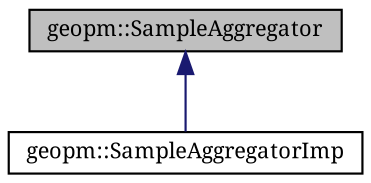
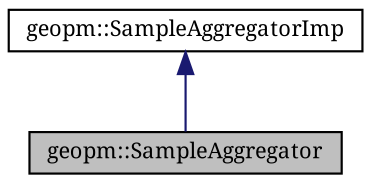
  digraph {
    fontname="Noto Serif"
    node [color=black fontname="Noto Serif" fontsize=10 shape=record style=filled]
    n1 [fillcolor=grey75 fontcolor=black height=0.2 label="geopm::SampleAggregator" width=0.4]
    n2 [fillcolor=white height=0.2 label="geopm::SampleAggregatorImp" width=0.4]
-   n1 -> n2 [color=midnightblue dir=back fontname="Noto Serif" fontsize=10 labelfontname=Helvetica labelfontsize=10 style=solid]
+   n2 -> n1 [color=midnightblue dir=back fontname="Noto Serif" fontsize=10 labelfontname=Helvetica labelfontsize=10 style=solid]
  }
